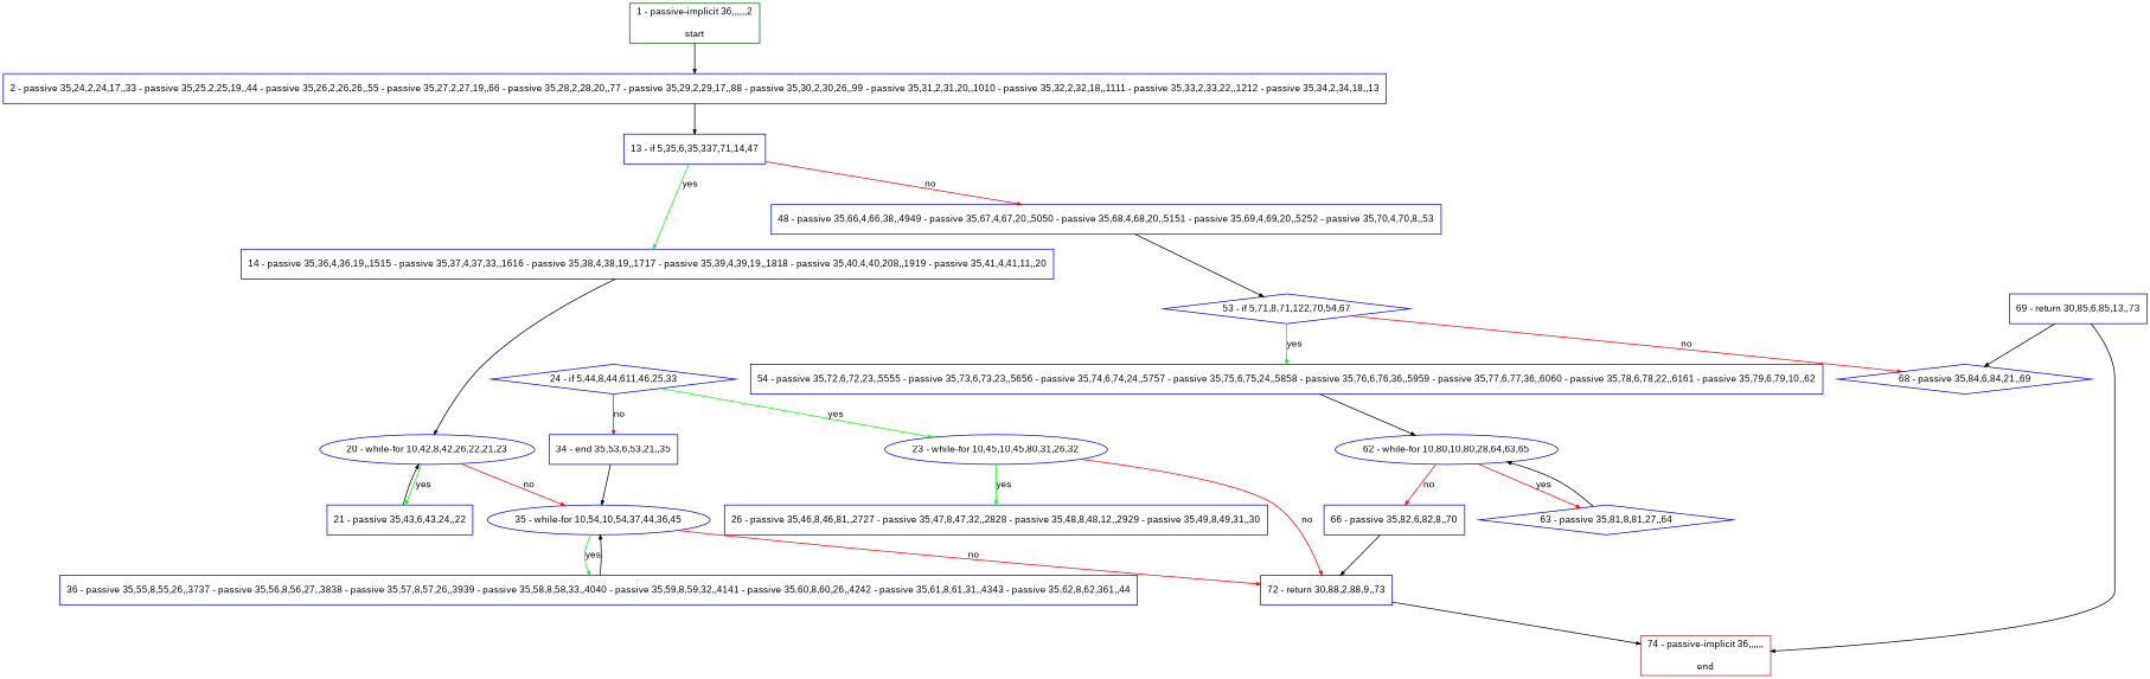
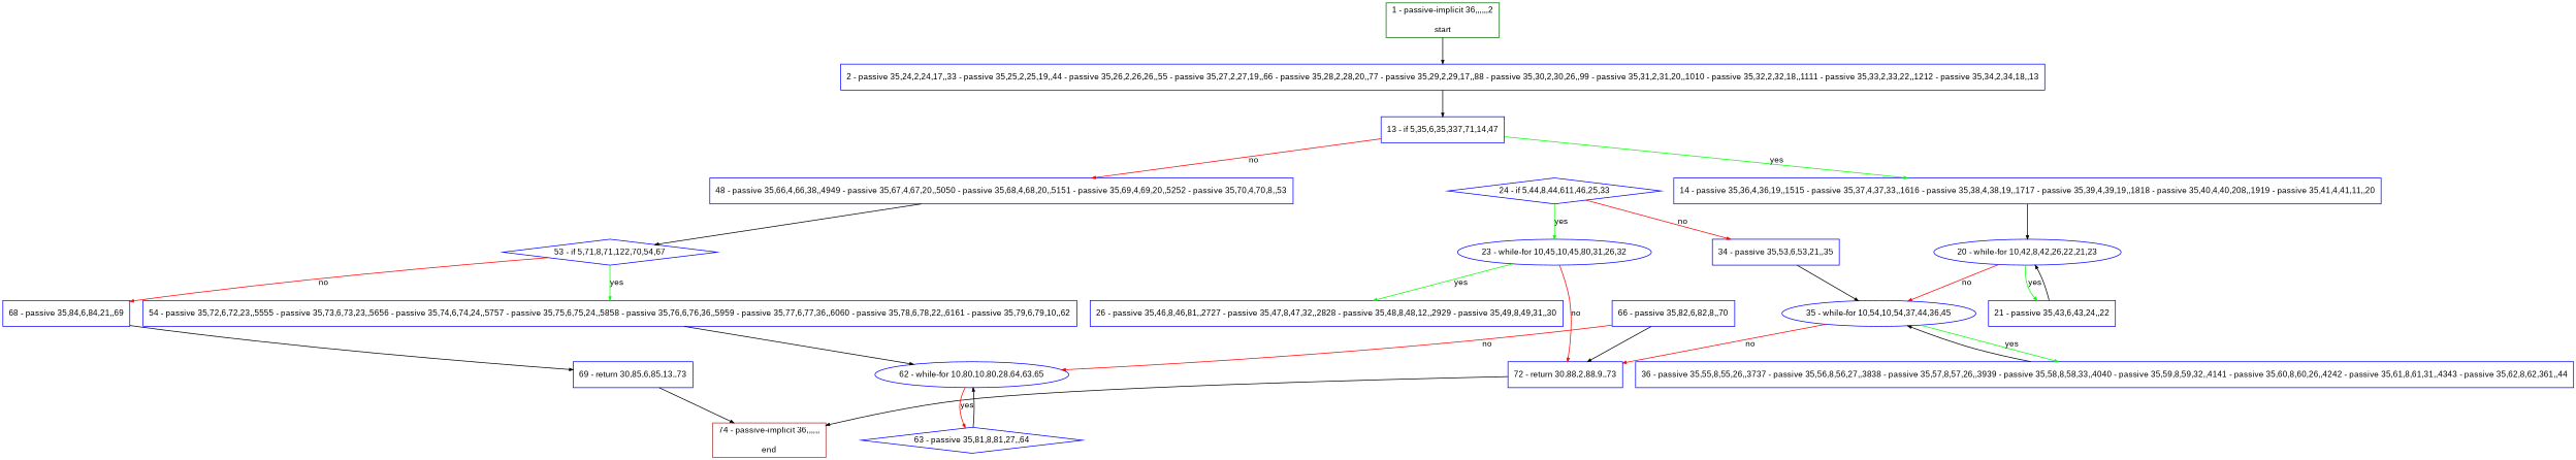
  digraph {
    bgcolor=white
    compound=true
    fillcolor="#FFFFCC"
    fontname=Arial
    fontsize=12
    pack=true
    packmode=clust
    style="rounded,filled"
    node [color="#0000ff" compound=true fillcolor="#ffffff" fixedsize=false fontname=Arial fontsize=12 node_initialized=no shape=box style=filled]
    edge [arrowhead=normal arrowsize=0.5 arrowtail=none color="#000000" compound=true dir=forward fontcolor=black fontname=Arial fontsize=12]
    n1 [label="2 - passive 35,24,2,24,17,,33 - passive 35,25,2,25,19,,44 - passive 35,26,2,26,26,,55 - passive 35,27,2,27,19,,66 - passive 35,28,2,28,20,,77 - passive 35,29,2,29,17,,88 - passive 35,30,2,30,26,,99 - passive 35,31,2,31,20,,1010 - passive 35,32,2,32,18,,1111 - passive 35,33,2,33,22,,1212 - passive 35,34,2,34,18,,13"]
    n2 [label="13 - if 5,35,6,35,337,71,14,47"]
    n3 [label="14 - passive 35,36,4,36,19,,1515 - passive 35,37,4,37,33,,1616 - passive 35,38,4,38,19,,1717 - passive 35,39,4,39,19,,1818 - passive 35,40,4,40,208,,1919 - passive 35,41,4,41,11,,20"]
    n4 [label="48 - passive 35,66,4,66,38,,4949 - passive 35,67,4,67,20,,5050 - passive 35,68,4,68,20,,5151 - passive 35,69,4,69,20,,5252 - passive 35,70,4,70,8,,53"]
    n5 [color="#006400" label="1 - passive-implicit 36,,,,,,2\n\nstart"]
    n6 [label="20 - while-for 10,42,8,42,26,22,21,23" shape=oval]
    n7 [label="53 - if 5,71,8,71,122,70,54,67" shape=diamond]
    n8 [label="21 - passive 35,43,6,43,24,,22"]
    n9 [label="35 - while-for 10,54,10,54,37,44,36,45" shape=oval]
    n10 [label="54 - passive 35,72,6,72,23,,5555 - passive 35,73,6,73,23,,5656 - passive 35,74,6,74,24,,5757 - passive 35,75,6,75,24,,5858 - passive 35,76,6,76,36,,5959 - passive 35,77,6,77,36,,6060 - passive 35,78,6,78,22,,6161 - passive 35,79,6,79,10,,62"]
-   n11 [label="68 - passive 35,84,6,84,21,,69" shape=diamond]
+   n11 [label="68 - passive 35,84,6,84,21,,69"]
    n12 [label="24 - if 5,44,8,44,611,46,25,33" shape=diamond]
    n13 [label="23 - while-for 10,45,10,45,80,31,26,32" shape=oval]
-   n14 [label="34 - end 35,53,6,53,21,,35"]
+   n14 [label="34 - passive 35,53,6,53,21,,35"]
    n15 [label="26 - passive 35,46,8,46,81,,2727 - passive 35,47,8,47,32,,2828 - passive 35,48,8,48,12,,2929 - passive 35,49,8,49,31,,30"]
    n16 [label="72 - return 30,88,2,88,9,,73"]
    n17 [color="#a52a2a" label="74 - passive-implicit 36,,,,,,\n\nend"]
    n18 [label="36 - passive 35,55,8,55,26,,3737 - passive 35,56,8,56,27,,3838 - passive 35,57,8,57,26,,3939 - passive 35,58,8,58,33,,4040 - passive 35,59,8,59,32,,4141 - passive 35,60,8,60,26,,4242 - passive 35,61,8,61,31,,4343 - passive 35,62,8,62,361,,44"]
    n19 [label="62 - while-for 10,80,10,80,28,64,63,65" shape=oval]
    n20 [label="69 - return 30,85,6,85,13,,73"]
    n21 [label="63 - passive 35,81,8,81,27,,64" shape=diamond]
    n22 [label="66 - passive 35,82,6,82,8,,70"]
    n1 -> n2
    n2 -> n3 [color="#00ff00" label=yes]
    n2 -> n4 [color="#ff0000" label=no]
    n3 -> n6
    n4 -> n7
    n5 -> n1
    n6 -> n8 [color="#00ff00" label=yes]
    n6 -> n9 [color="#ff0000" label=no]
    n7 -> n10 [color="#00ff00" label=yes]
    n7 -> n11 [color="#ff0000" label=no]
    n8 -> n6
    n9 -> n16 [color="#ff0000" label=no]
    n9 -> n18 [color="#00ff00" label=yes]
    n10 -> n19
-   n20 -> n11
+   n11 -> n20
    n12 -> n13 [color="#00ff00" label=yes]
    n12 -> n14 [color="#ff0000" label=no]
    n13 -> n15 [color="#00ff00" label=yes]
    n13 -> n16 [color="#ff0000" label=no]
    n14 -> n9
    n16 -> n17
    n18 -> n9
    n19 -> n21 [color="#ff0000" label=yes]
-   n19 -> n22 [color="#ff0000" label=no]
+   n22 -> n19 [color="#ff0000" label=no]
    n20 -> n17
    n21 -> n19
    n22 -> n16
  }
